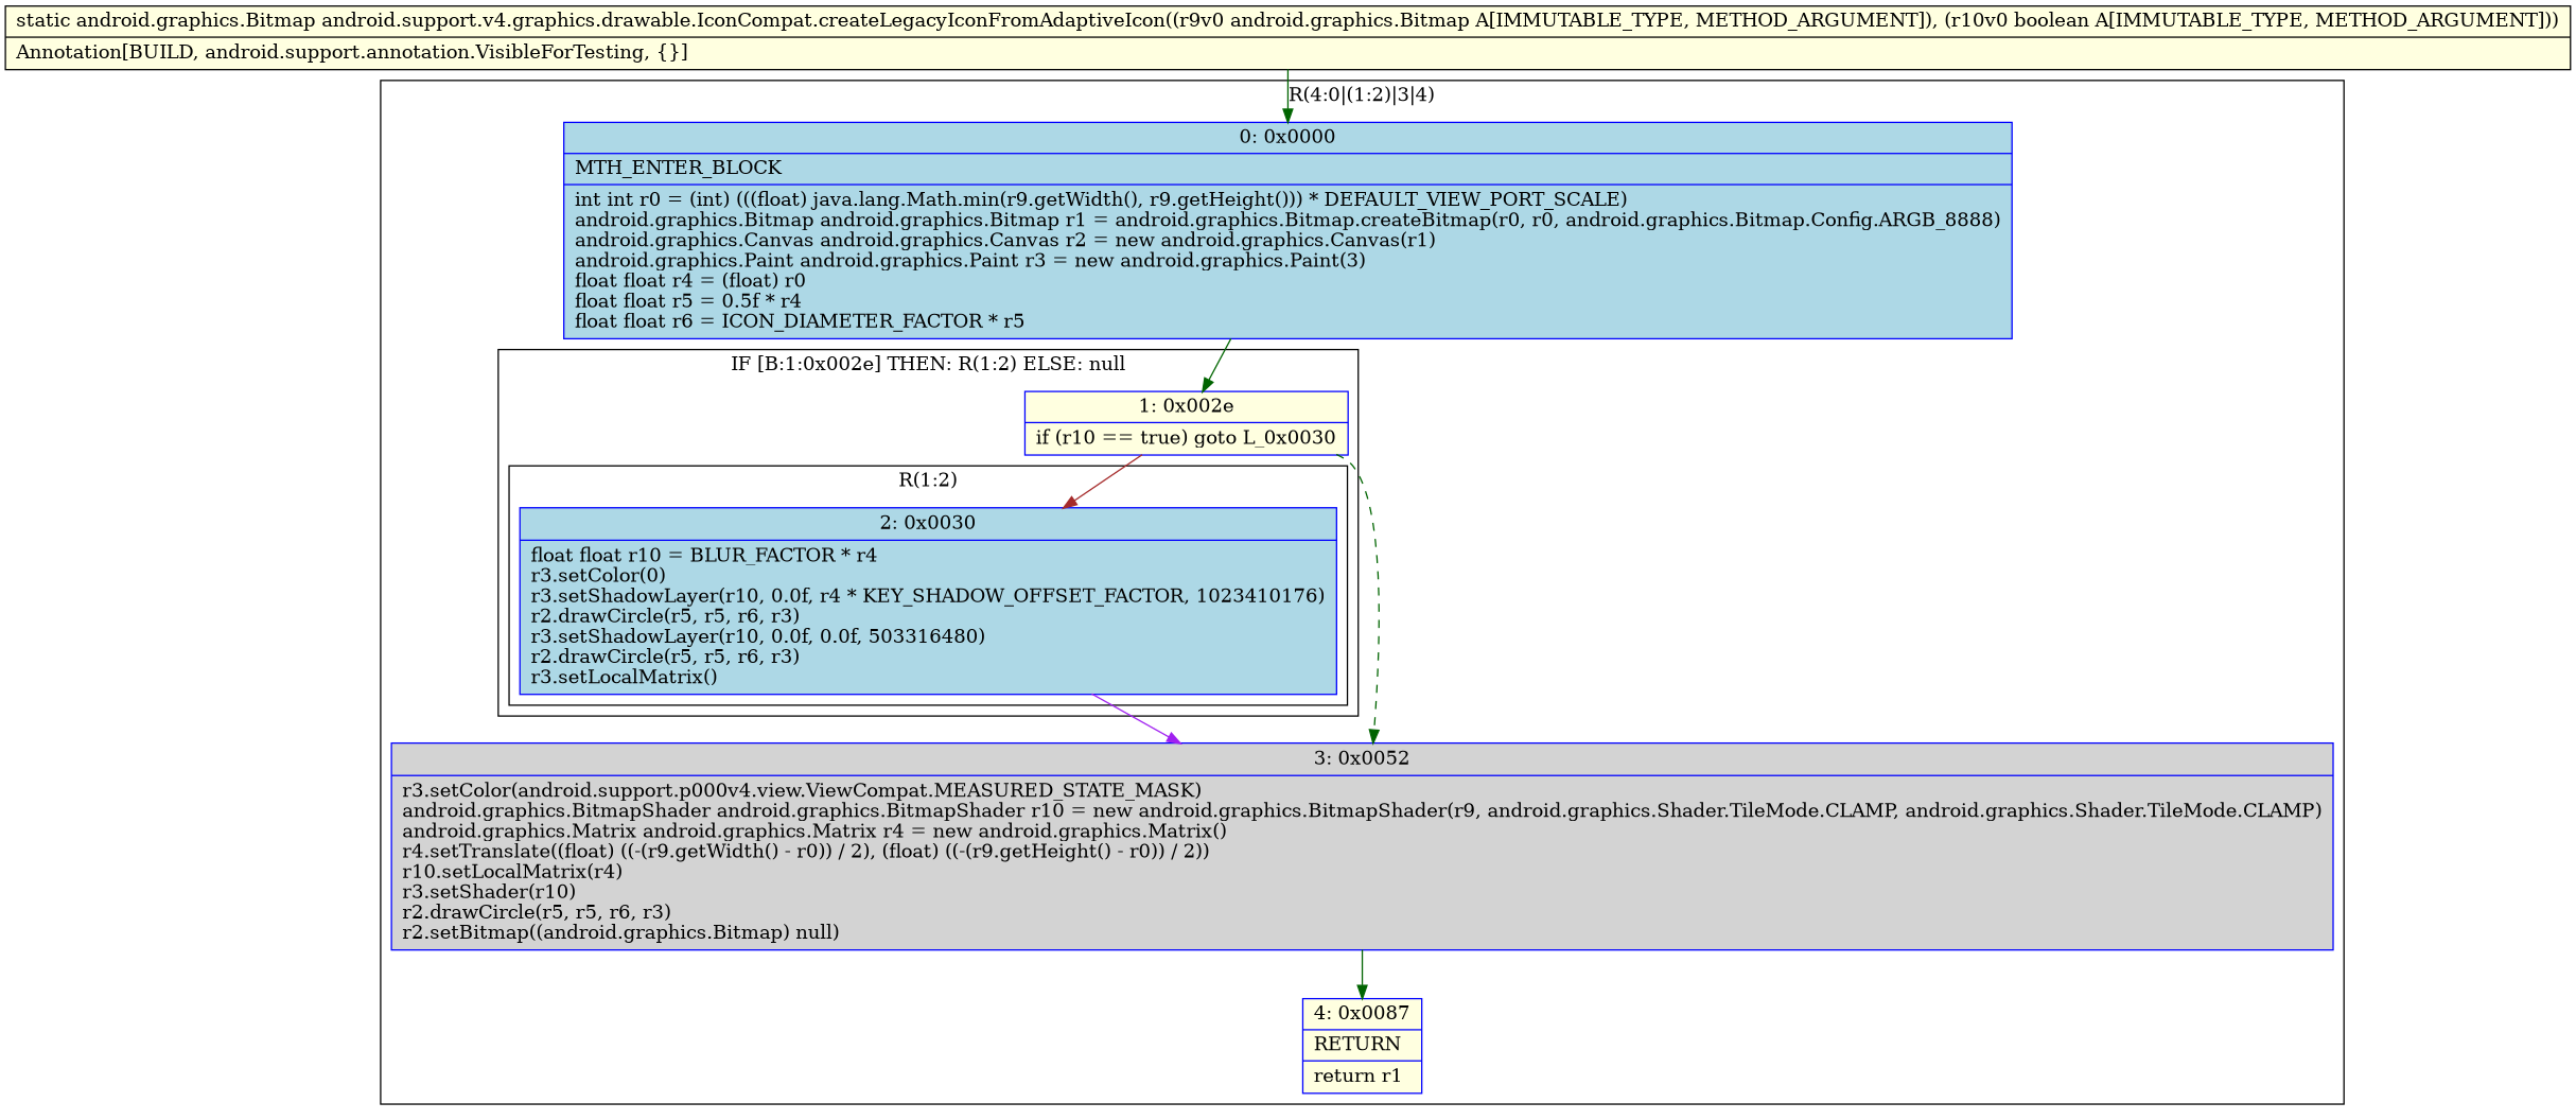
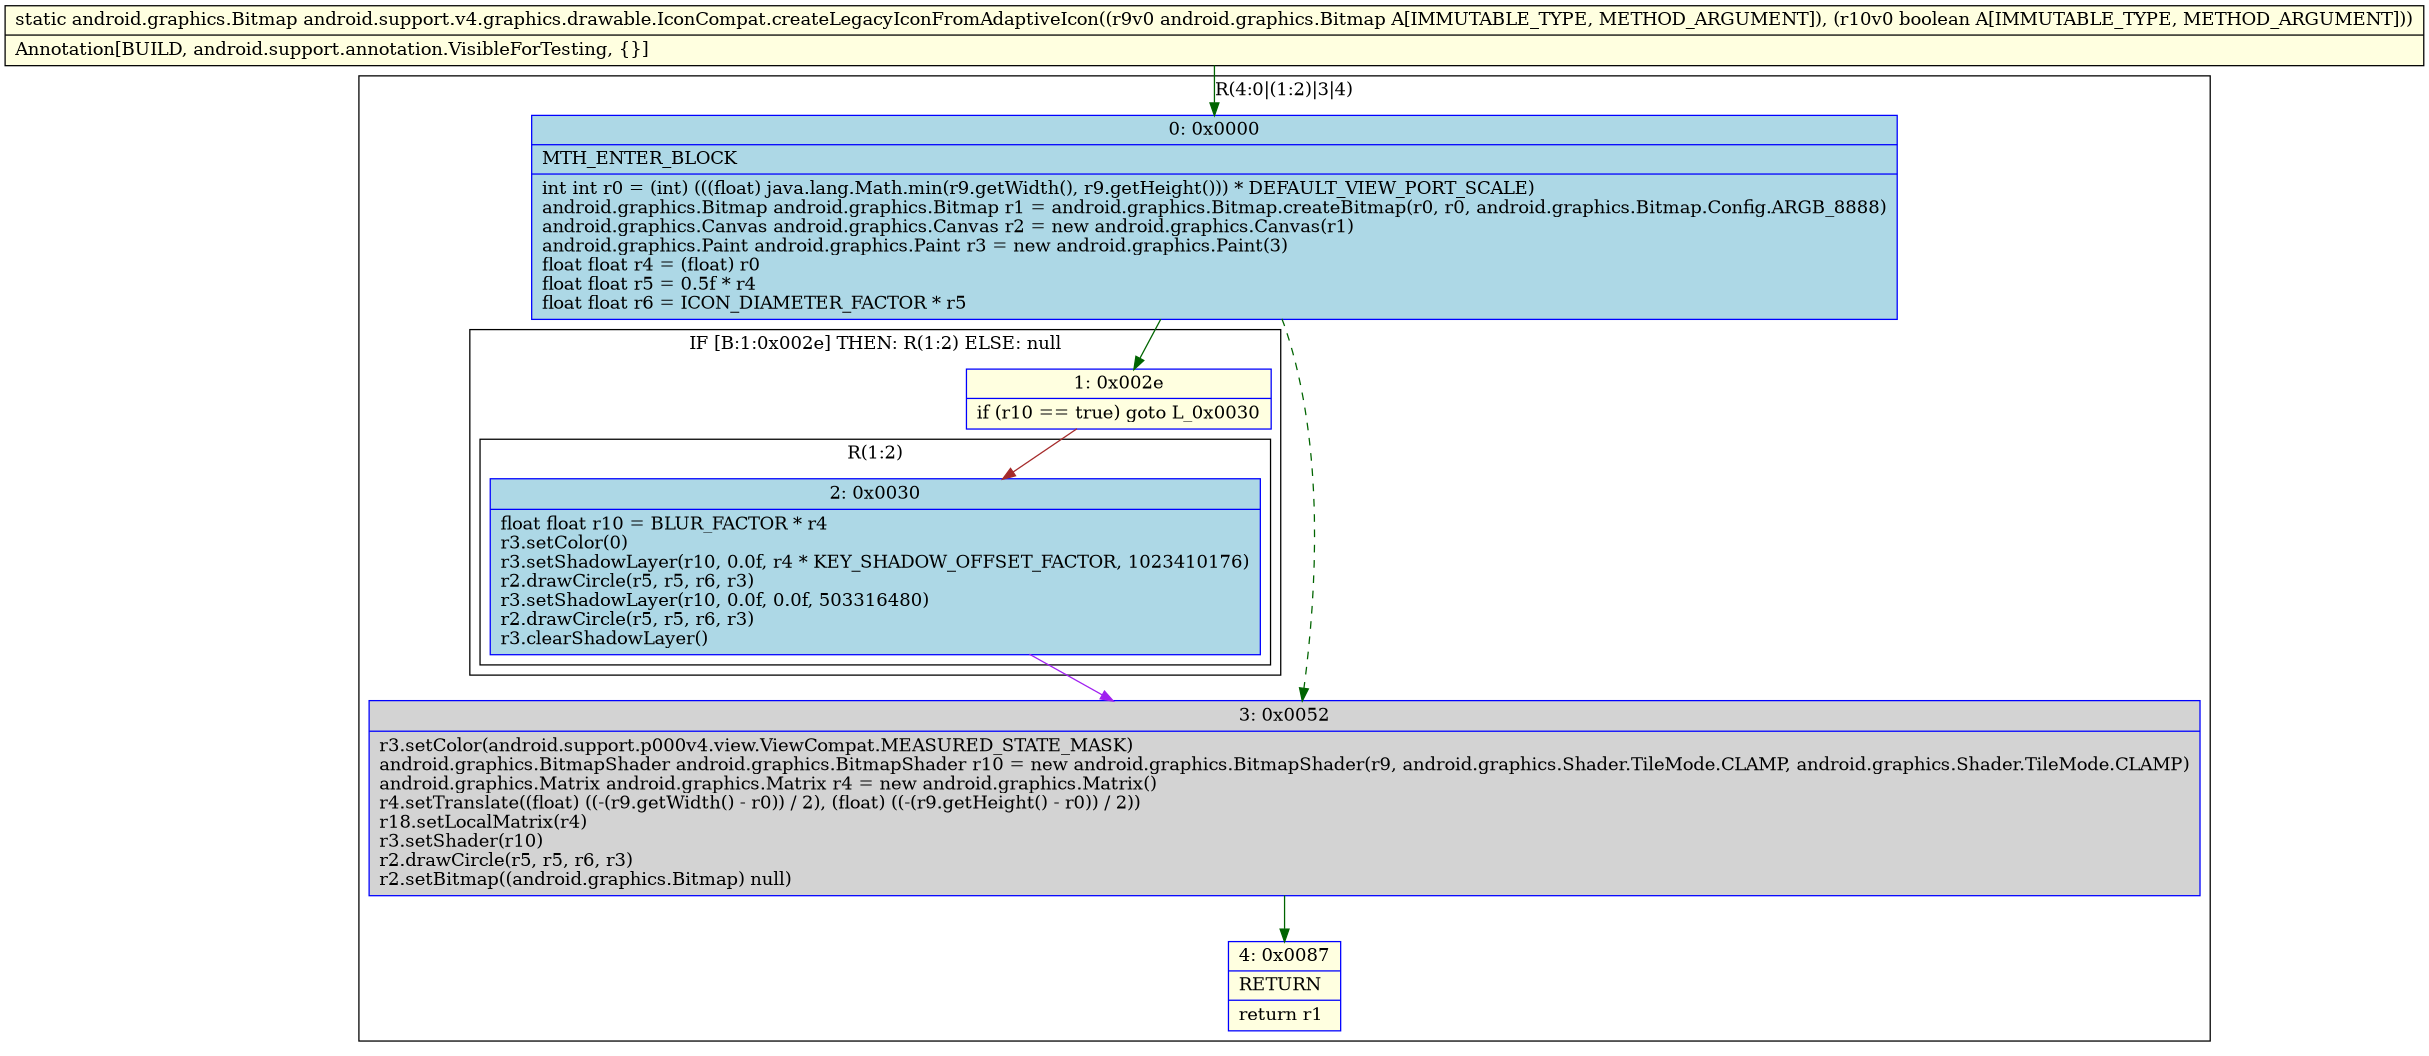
  digraph {
    node [color=blue fillcolor=lightyellow shape=record style=filled]
    edge [color=darkgreen]
-   n1 [fillcolor=lightblue label="{2\:\ 0x0030|float float r10 = BLUR_FACTOR * r4\lr3.setColor(0)\lr3.setShadowLayer(r10, 0.0f, r4 * KEY_SHADOW_OFFSET_FACTOR, 1023410176)\lr2.drawCircle(r5, r5, r6, r3)\lr3.setShadowLayer(r10, 0.0f, 0.0f, 503316480)\lr2.drawCircle(r5, r5, r6, r3)\lr3.setLocalMatrix()\l}"]
+   n1 [fillcolor=lightblue label="{2\:\ 0x0030|float float r10 = BLUR_FACTOR * r4\lr3.setColor(0)\lr3.setShadowLayer(r10, 0.0f, r4 * KEY_SHADOW_OFFSET_FACTOR, 1023410176)\lr2.drawCircle(r5, r5, r6, r3)\lr3.setShadowLayer(r10, 0.0f, 0.0f, 503316480)\lr2.drawCircle(r5, r5, r6, r3)\lr3.clearShadowLayer()\l}"]
    n2 [label="{1\:\ 0x002e|if (r10 == true) goto L_0x0030\l}"]
    n3 [fillcolor=lightblue label="{0\:\ 0x0000|MTH_ENTER_BLOCK\l|int int r0 = (int) (((float) java.lang.Math.min(r9.getWidth(), r9.getHeight())) * DEFAULT_VIEW_PORT_SCALE)\landroid.graphics.Bitmap android.graphics.Bitmap r1 = android.graphics.Bitmap.createBitmap(r0, r0, android.graphics.Bitmap.Config.ARGB_8888)\landroid.graphics.Canvas android.graphics.Canvas r2 = new android.graphics.Canvas(r1)\landroid.graphics.Paint android.graphics.Paint r3 = new android.graphics.Paint(3)\lfloat float r4 = (float) r0\lfloat float r5 = 0.5f * r4\lfloat float r6 = ICON_DIAMETER_FACTOR * r5\l}"]
-   n4 [fillcolor=lightgrey label="{3\:\ 0x0052|r3.setColor(android.support.p000v4.view.ViewCompat.MEASURED_STATE_MASK)\landroid.graphics.BitmapShader android.graphics.BitmapShader r10 = new android.graphics.BitmapShader(r9, android.graphics.Shader.TileMode.CLAMP, android.graphics.Shader.TileMode.CLAMP)\landroid.graphics.Matrix android.graphics.Matrix r4 = new android.graphics.Matrix()\lr4.setTranslate((float) ((\-(r9.getWidth() \- r0)) \/ 2), (float) ((\-(r9.getHeight() \- r0)) \/ 2))\lr10.setLocalMatrix(r4)\lr3.setShader(r10)\lr2.drawCircle(r5, r5, r6, r3)\lr2.setBitmap((android.graphics.Bitmap) null)\l}"]
+   n4 [fillcolor=lightgrey label="{3\:\ 0x0052|r3.setColor(android.support.p000v4.view.ViewCompat.MEASURED_STATE_MASK)\landroid.graphics.BitmapShader android.graphics.BitmapShader r10 = new android.graphics.BitmapShader(r9, android.graphics.Shader.TileMode.CLAMP, android.graphics.Shader.TileMode.CLAMP)\landroid.graphics.Matrix android.graphics.Matrix r4 = new android.graphics.Matrix()\lr4.setTranslate((float) ((\-(r9.getWidth() \- r0)) \/ 2), (float) ((\-(r9.getHeight() \- r0)) \/ 2))\lr18.setLocalMatrix(r4)\lr3.setShader(r10)\lr2.drawCircle(r5, r5, r6, r3)\lr2.setBitmap((android.graphics.Bitmap) null)\l}"]
    n5 [label="{4\:\ 0x0087|RETURN\l|return r1\l}"]
    n6 [label="{static android.graphics.Bitmap android.support.v4.graphics.drawable.IconCompat.createLegacyIconFromAdaptiveIcon((r9v0 android.graphics.Bitmap A[IMMUTABLE_TYPE, METHOD_ARGUMENT]), (r10v0 boolean A[IMMUTABLE_TYPE, METHOD_ARGUMENT]))  | Annotation[BUILD, android.support.annotation.VisibleForTesting, \{\}]\l}" color=""]
    subgraph cluster_1 {
      label="R(4:0|(1:2)|3|4)"
      n3
      n4
      n5
      subgraph cluster_2 {
        label="IF [B:1:0x002e] THEN: R(1:2) ELSE: null"
        n2
        subgraph cluster_3 {
          label="R(1:2)"
          n1
        }
      }
    }
    n1 -> n4 [color=purple]
    n2 -> n1 [color=brown]
-   n2 -> n4 [style=dashed]
+   n3 -> n4 [style=dashed]
    n3 -> n2
    n4 -> n5
    n6 -> n3
  }
